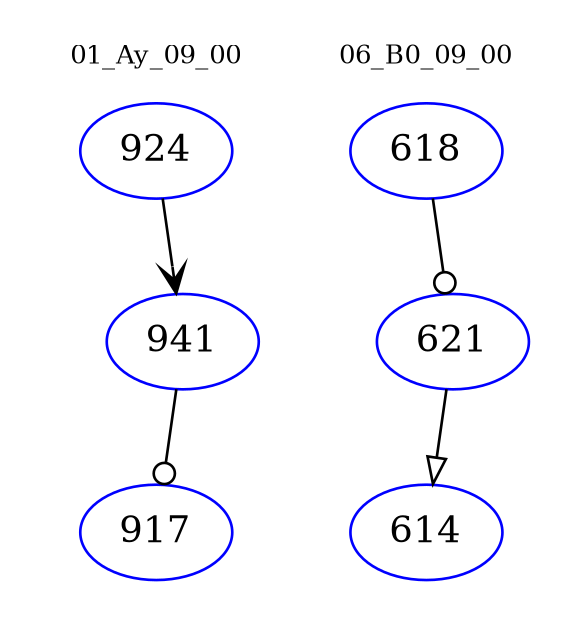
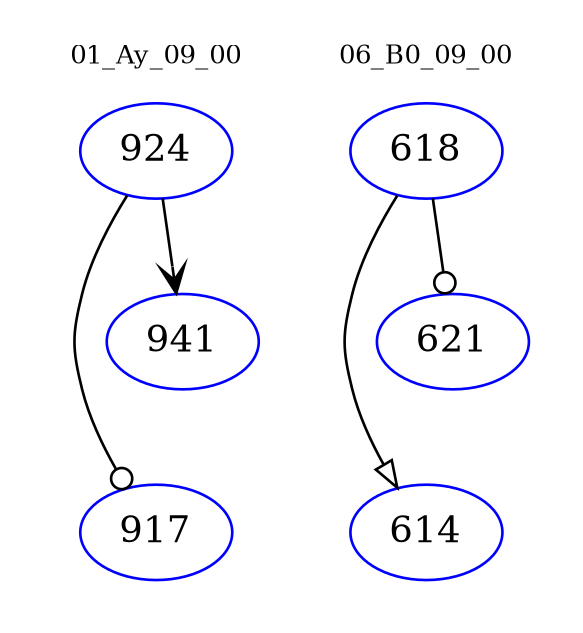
  digraph {
    node [color=blue]
    edge [arrowhead=odot color=black]
    n1 [label=924]
    n2 [label=917]
    n3 [label=941]
    n4 [label=618]
    n5 [label=614]
    n6 [label=621]
    subgraph cluster_1 {
      color=white
      fontsize=10
      label="01_Ay_09_00"
      n1
      n2
      n3
    }
    subgraph cluster_2 {
      color=white
      fontsize=10
      label="06_B0_09_00"
      n4
      n5
      n6
    }
-   n3 -> n2
+   n1 -> n2
    n1 -> n3 [arrowhead=vee]
-   n6 -> n5 [arrowhead=onormal]
+   n4 -> n5 [arrowhead=onormal]
    n4 -> n6
  }
